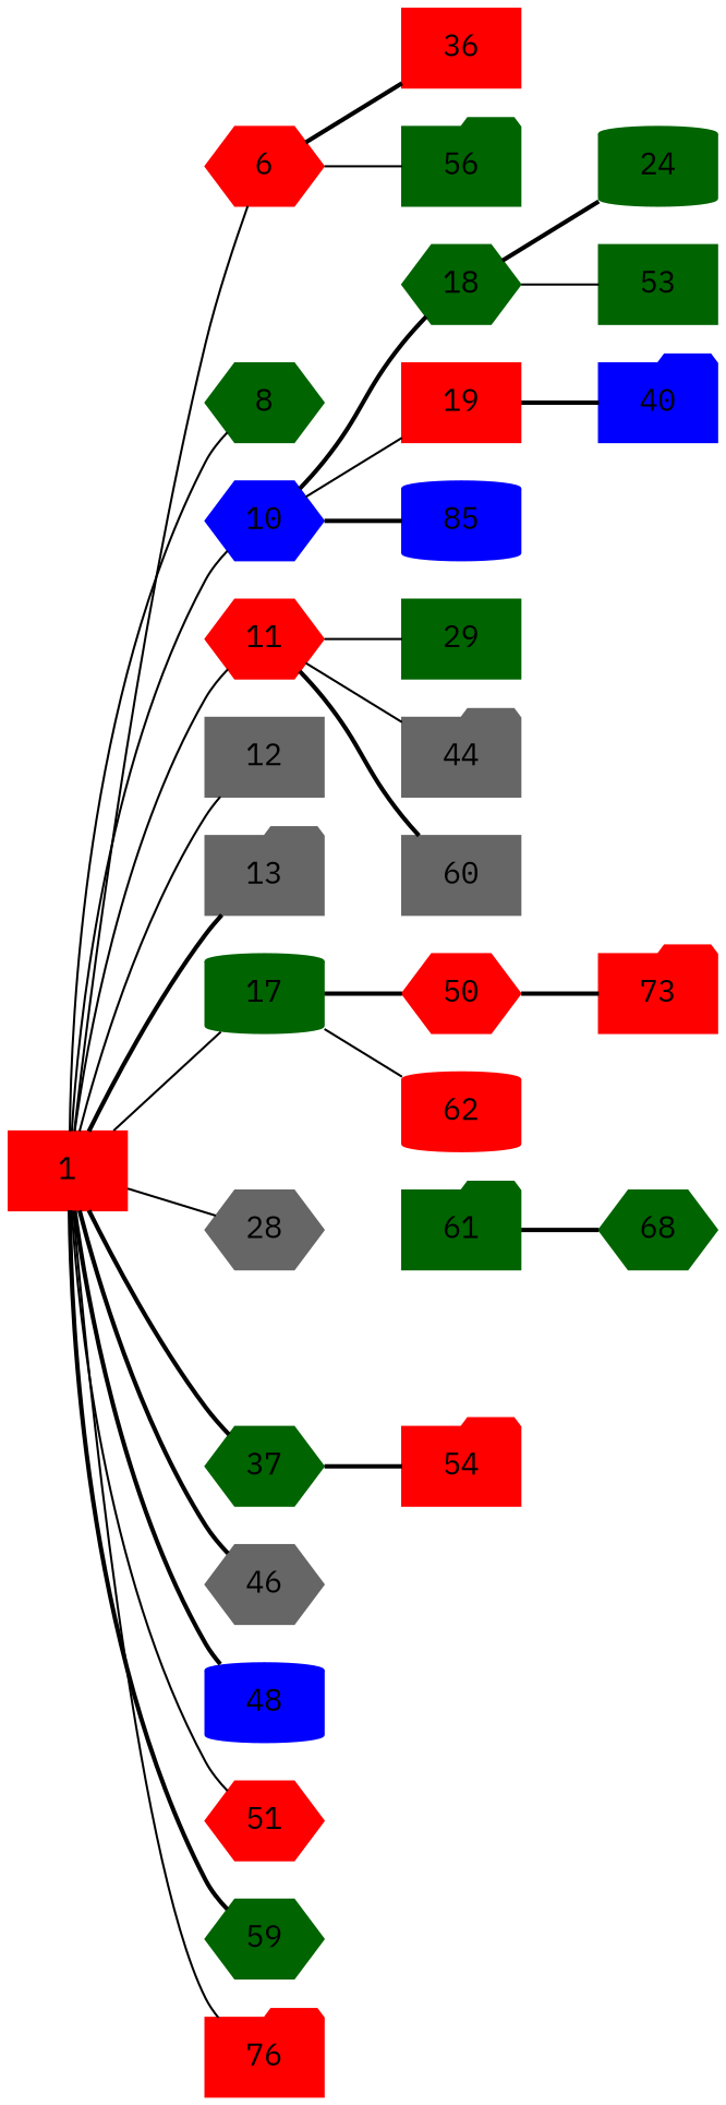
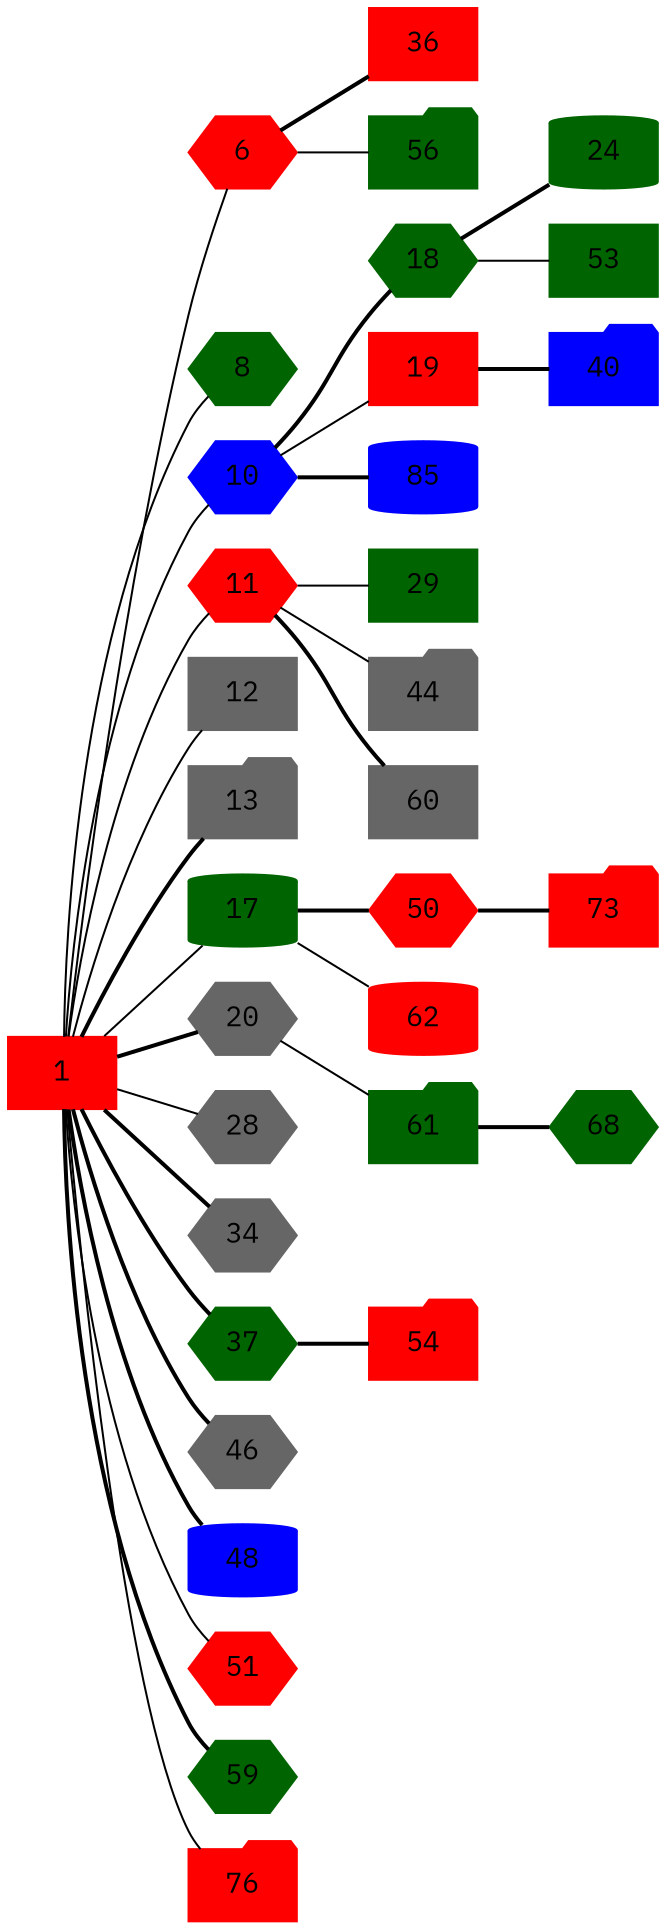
  graph {
    fontname="IBM Plex Mono"
    rankdir=LR
    node [color=red fontname="IBM Plex Mono" shape=hexagon style=filled]
    edge [fontname="IBM Plex Mono" style=bold]
    1 [shape=box super="+2+3+7+4"]
    6 [super="+33"]
    8 [color=darkgreen]
    10 [color=blue super="+58+23"]
    11 [super="+16+14+35+47"]
    12 [color=gray40 shape=box super="+82"]
    13 [color=gray40 shape=folder]
    17 [color=darkgreen shape=cylinder super="+52+67+42+26"]
+   20 [color=gray40]
    n10 [color=gray40 label=28]
+   34 [color=gray40 super="+71"]
    37 [color=darkgreen super="+74+41+43"]
    46 [color=gray40]
    48 [color=blue shape=cylinder super="+83"]
    51
    59 [color=darkgreen super="+70"]
    76 [shape=folder super="+88"]
    36 [shape=box super="+84"]
    56 [color=darkgreen shape=folder]
    18 [color=darkgreen super="+28+57"]
    19 [shape=box super="+75+31+25+30"]
    85 [color=blue shape=cylinder]
    29 [color=darkgreen shape=box super="+38+63"]
    44 [color=gray40 shape=folder]
    60 [color=gray40 shape=box]
    50 [super="+64"]
    62 [shape=cylinder]
    61 [color=darkgreen shape=folder]
    54 [shape=folder]
    24 [color=darkgreen shape=cylinder]
    53 [color=darkgreen shape=box super="+55"]
    40 [color=blue shape=folder]
    73 [shape=folder super="+87"]
    68 [color=darkgreen]
    1 -- 6 [style=solid]
    1 -- 8 [style=solid]
    1 -- 10 [style=solid]
    1 -- 11 [style=solid]
    1 -- 12 [style=solid]
    1 -- 13
    1 -- 17 [style=solid]
+   1 -- 20
    1 -- n10 [style=solid]
+   1 -- 34
    1 -- 37
    1 -- 46
    1 -- 48
    1 -- 51 [style=solid]
    1 -- 59
    1 -- 76 [style=solid]
    6 -- 36
    6 -- 56 [style=solid]
    10 -- 18
    10 -- 19 [style=solid]
    10 -- 85
    11 -- 29 [style=solid]
    11 -- 44 [style=solid]
    11 -- 60
    17 -- 50
    17 -- 62 [style=solid]
+   20 -- 61 [style=solid]
    37 -- 54
    18 -- 24
    18 -- 53 [style=solid]
    19 -- 40
    50 -- 73
    61 -- 68
  }
